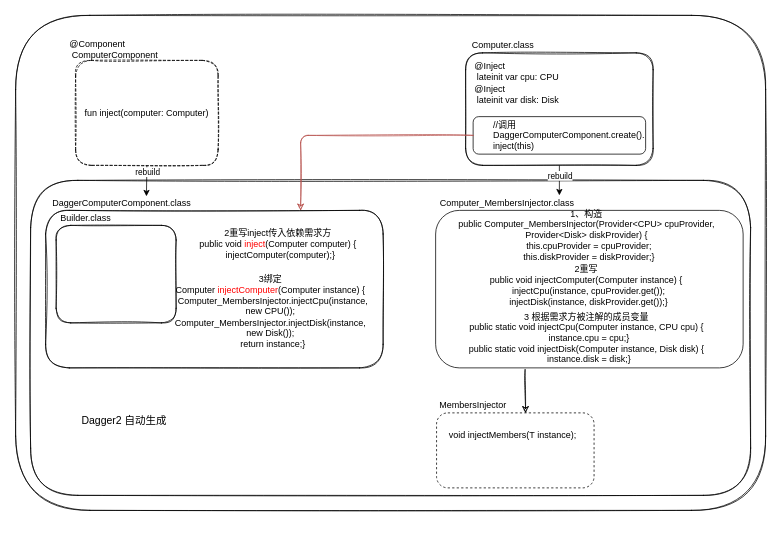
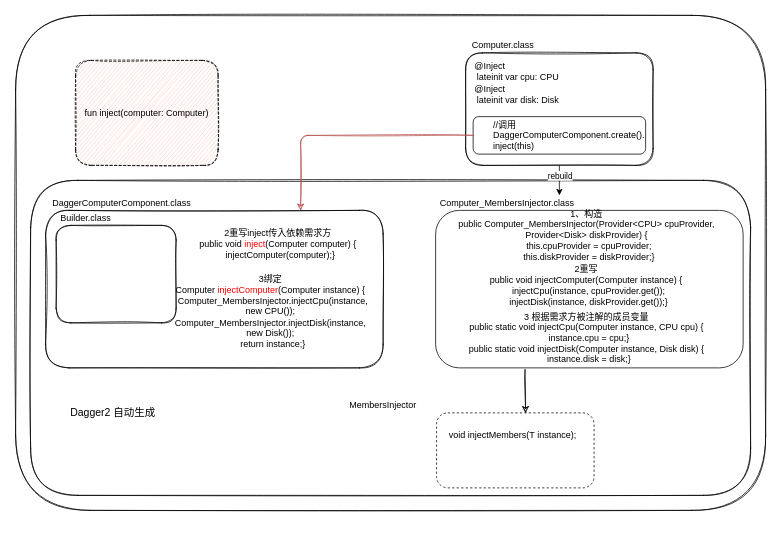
  <mxCell id="0" />
  <mxCell id="1" parent="0" />
  <mxCell id="2" value="" style="rounded=1;whiteSpace=wrap;html=1;align=left;verticalAlign=top;sketch=1;" vertex="1" parent="1"><mxGeometry x="20" y="20" width="1000" height="660" as="geometry" /></mxCell>
  <mxCell id="3" value="" style="rounded=1;whiteSpace=wrap;html=1;align=left;verticalAlign=top;sketch=1;" vertex="1" parent="1"><mxGeometry x="40" y="240" width="960" height="420" as="geometry" /></mxCell>
  <mxCell id="4" value="" style="rounded=1;whiteSpace=wrap;html=1;align=center;sketch=1;" vertex="1" parent="1"><mxGeometry x="620" y="70" width="250" height="150" as="geometry" /></mxCell>
  <mxCell id="5" value="" style="rounded=1;whiteSpace=wrap;html=1;align=left;verticalAlign=top;" vertex="1" parent="1"><mxGeometry x="630" y="155" width="230" height="50" as="geometry" /></mxCell>
- <mxCell id="6" value="fun inject(computer: Computer)" style="rounded=1;whiteSpace=wrap;html=1;dashed=1;align=center;sketch=1;" vertex="1" parent="1"><mxGeometry x="100" y="80" width="190" height="140" as="geometry" /></mxCell>
- <mxCell id="7" value="@Component&lt;br&gt;&amp;nbsp;ComputerComponent" style="text;html=1;strokeColor=none;fillColor=none;align=left;verticalAlign=middle;whiteSpace=wrap;rounded=0;" vertex="1" parent="1"><mxGeometry x="90" y="50" width="200" height="30" as="geometry" /></mxCell>
+ <mxCell id="6" value="fun inject(computer: Computer)" style="rounded=1;whiteSpace=wrap;html=1;dashed=1;align=center;sketch=1;fillColor=#f8cecc;" vertex="1" parent="1"><mxGeometry x="100" y="80" width="190" height="140" as="geometry" /></mxCell>
  <mxCell id="8" value="" style="rounded=1;whiteSpace=wrap;html=1;align=center;sketch=1;" vertex="1" parent="1"><mxGeometry x="60" y="280" width="450" height="210" as="geometry" /></mxCell>
  <mxCell id="9" value="&lt;div&gt;&amp;nbsp;DaggerComputerComponent.class&lt;/div&gt;" style="text;html=1;strokeColor=none;fillColor=none;align=center;verticalAlign=middle;whiteSpace=wrap;rounded=0;" vertex="1" parent="1"><mxGeometry x="60" y="260" width="200" height="20" as="geometry" /></mxCell>
  <mxCell id="10" value="" style="rounded=1;whiteSpace=wrap;html=1;align=center;verticalAlign=top;sketch=1;" vertex="1" parent="1"><mxGeometry x="74" y="300" width="160" height="130" as="geometry" /></mxCell>
  <mxCell id="11" value="&amp;nbsp;Builder.class" style="text;html=1;strokeColor=none;fillColor=none;align=center;verticalAlign=middle;whiteSpace=wrap;rounded=0;" vertex="1" parent="1"><mxGeometry x="74" y="280" width="76" height="20" as="geometry" /></mxCell>
  <mxCell id="12" value="&lt;div&gt;&lt;span&gt;2重写inject传入依赖需求方&lt;/span&gt;&lt;/div&gt;&lt;div&gt;public void &lt;font color=&quot;#ff0000&quot;&gt;inject&lt;/font&gt;(Computer computer) {&lt;br&gt;&lt;/div&gt;&lt;div&gt;&amp;nbsp; injectComputer(computer);&lt;span&gt;}&lt;/span&gt;&lt;/div&gt;" style="text;html=1;strokeColor=none;fillColor=none;align=center;verticalAlign=middle;whiteSpace=wrap;rounded=0;" vertex="1" parent="1"><mxGeometry x="250" y="290" width="240" height="70" as="geometry" /></mxCell>
  <mxCell id="13" value="&lt;div&gt;3绑定&lt;/div&gt;&lt;div&gt;Computer &lt;font color=&quot;#ff0000&quot;&gt;injectComputer&lt;/font&gt;(Computer instance) {&lt;/div&gt;&lt;div&gt;&amp;nbsp; Computer_MembersInjector.injectCpu(instance, new CPU());&lt;/div&gt;&lt;div&gt;Computer_MembersInjector.injectDisk(instance, new Disk());&lt;br&gt;&lt;/div&gt;&lt;div&gt;&amp;nbsp; return instance;&lt;span&gt;}&lt;/span&gt;&lt;/div&gt;" style="text;html=1;strokeColor=none;fillColor=none;align=center;verticalAlign=middle;whiteSpace=wrap;rounded=0;" vertex="1" parent="1"><mxGeometry x="220" y="370" width="280" height="90" as="geometry" /></mxCell>
  <mxCell id="14" value="&amp;nbsp; Computer.class" style="text;html=1;strokeColor=none;fillColor=none;align=left;verticalAlign=middle;whiteSpace=wrap;rounded=0;" vertex="1" parent="1"><mxGeometry x="620" y="50" width="200" height="20" as="geometry" /></mxCell>
  <mxCell id="15" value="&lt;div&gt;@Inject&lt;/div&gt;&lt;div&gt;&amp;nbsp;lateinit var cpu: CPU&lt;/div&gt;" style="text;html=1;strokeColor=none;fillColor=none;align=left;verticalAlign=middle;whiteSpace=wrap;rounded=0;" vertex="1" parent="1"><mxGeometry x="630" y="80" width="140" height="30" as="geometry" /></mxCell>
  <mxCell id="16" value="//调用&lt;br&gt;DaggerComputerComponent.create().&lt;br&gt;inject(this)" style="text;html=1;strokeColor=none;fillColor=none;align=left;verticalAlign=middle;whiteSpace=wrap;rounded=0;sketch=1;" vertex="1" parent="1"><mxGeometry x="655" y="170" width="190" height="20" as="geometry" /></mxCell>
  <mxCell id="17" value="&lt;div&gt;@Inject&lt;/div&gt;&lt;div&gt;&amp;nbsp;lateinit var disk: Disk&lt;/div&gt;" style="text;html=1;strokeColor=none;fillColor=none;align=left;verticalAlign=middle;whiteSpace=wrap;rounded=0;" vertex="1" parent="1"><mxGeometry x="630" y="110" width="140" height="30" as="geometry" /></mxCell>
  <mxCell id="18" value="" style="rounded=1;whiteSpace=wrap;html=1;align=center;" vertex="1" parent="1"><mxGeometry x="580" y="280" width="410" height="210" as="geometry" /></mxCell>
  <mxCell id="19" value="Computer_MembersInjector.class" style="text;html=1;strokeColor=none;fillColor=none;align=center;verticalAlign=middle;whiteSpace=wrap;rounded=0;" vertex="1" parent="1"><mxGeometry x="587.5" y="260" width="175" height="20" as="geometry" /></mxCell>
  <mxCell id="20" value="&lt;div&gt;1、构造&lt;/div&gt;&lt;div&gt;public Computer_MembersInjector(Provider&amp;lt;CPU&amp;gt; cpuProvider, Provider&amp;lt;Disk&amp;gt; diskProvider) {&lt;/div&gt;&lt;div&gt;&amp;nbsp; this.cpuProvider = cpuProvider;&lt;/div&gt;&lt;div&gt;&amp;nbsp; this.diskProvider = diskProvider;&lt;span&gt;}&lt;/span&gt;&lt;/div&gt;" style="text;html=1;strokeColor=none;fillColor=none;align=center;verticalAlign=middle;whiteSpace=wrap;rounded=0;sketch=1;" vertex="1" parent="1"><mxGeometry x="573.75" y="280" width="415" height="65" as="geometry" /></mxCell>
  <mxCell id="21" value="" style="rounded=1;whiteSpace=wrap;html=1;align=left;verticalAlign=top;dashed=1;" vertex="1" parent="1"><mxGeometry x="581.25" y="550" width="210" height="100" as="geometry" /></mxCell>
- <mxCell id="22" value="MembersInjector" style="text;html=1;strokeColor=none;fillColor=none;align=center;verticalAlign=middle;whiteSpace=wrap;rounded=0;" vertex="1" parent="1"><mxGeometry x="580" y="530" width="100" height="20" as="geometry" /></mxCell>
+ <mxCell id="22" value="MembersInjector" style="text;html=1;strokeColor=none;fillColor=none;align=center;verticalAlign=middle;whiteSpace=wrap;rounded=0;" vertex="1" parent="1"><mxGeometry x="460" y="530" width="100" height="20" as="geometry" /></mxCell>
  <mxCell id="23" value="" style="endArrow=classic;html=1;exitX=0.291;exitY=1.011;exitDx=0;exitDy=0;exitPerimeter=0;sketch=1;" edge="1" parent="1" source="18"><mxGeometry width="50" height="50" relative="1" as="geometry"><mxPoint x="686" y="490" as="sourcePoint" /><mxPoint x="700" y="550" as="targetPoint" /></mxGeometry></mxCell>
  <mxCell id="24" value="void injectMembers(T instance);" style="text;html=1;strokeColor=none;fillColor=none;align=center;verticalAlign=middle;whiteSpace=wrap;rounded=0;dashed=1;" vertex="1" parent="1"><mxGeometry x="582.5" y="570" width="200" height="20" as="geometry" /></mxCell>
  <mxCell id="25" value="2重写&lt;br&gt;public void injectComputer(Computer instance) {&lt;br&gt;&amp;nbsp; injectCpu(instance, cpuProvider.get());&lt;br&gt;&amp;nbsp; injectDisk(instance, diskProvider.get());}" style="text;html=1;strokeColor=none;fillColor=none;align=center;verticalAlign=middle;whiteSpace=wrap;rounded=0;dashed=1;" vertex="1" parent="1"><mxGeometry x="546.25" y="360" width="470" height="40" as="geometry" /></mxCell>
  <mxCell id="26" value="&lt;div&gt;3 根据需求方被注解的成员变量&lt;/div&gt;&lt;div&gt;public static void injectCpu(Computer instance, CPU cpu) {&lt;/div&gt;&lt;div&gt;&amp;nbsp; instance.cpu = cpu;&lt;span&gt;}&lt;/span&gt;&lt;/div&gt;&lt;div&gt;&lt;span&gt;public static void injectDisk(Computer instance, Disk disk) {&lt;/span&gt;&lt;br&gt;&lt;/div&gt;&lt;div&gt;&amp;nbsp; instance.disk = disk;&lt;span&gt;}&lt;/span&gt;&lt;/div&gt;" style="text;html=1;strokeColor=none;fillColor=none;align=center;verticalAlign=middle;whiteSpace=wrap;rounded=0;dashed=1;" vertex="1" parent="1"><mxGeometry x="598.75" y="400" width="365" height="99" as="geometry" /></mxCell>
  <mxCell id="27" style="edgeStyle=orthogonalEdgeStyle;rounded=0;orthogonalLoop=1;jettySize=auto;html=1;exitX=0.5;exitY=1;exitDx=0;exitDy=0;" edge="1" parent="1"><mxGeometry relative="1" as="geometry"><mxPoint x="520" y="690" as="sourcePoint" /><mxPoint x="520" y="690" as="targetPoint" /></mxGeometry></mxCell>
  <mxCell id="28" value="" style="endArrow=classic;html=1;exitX=0;exitY=0.5;exitDx=0;exitDy=0;fillColor=#f8cecc;strokeColor=#b85450;sketch=1;" edge="1" parent="1" source="5"><mxGeometry width="50" height="50" relative="1" as="geometry"><mxPoint x="490" y="380" as="sourcePoint" /><mxPoint x="400" y="280" as="targetPoint" /><Array as="points"><mxPoint x="400" y="180" /></Array></mxGeometry></mxCell>
  <mxCell id="29" style="edgeStyle=orthogonalEdgeStyle;rounded=0;orthogonalLoop=1;jettySize=auto;html=1;exitX=0.5;exitY=1;exitDx=0;exitDy=0;" edge="1" parent="1"><mxGeometry relative="1" as="geometry"><mxPoint x="520" y="690" as="sourcePoint" /><mxPoint x="520" y="690" as="targetPoint" /></mxGeometry></mxCell>
- <mxCell id="30" value="" style="endArrow=classic;html=1;exitX=0.5;exitY=1;exitDx=0;exitDy=0;entryX=0.672;entryY=0.062;entryDx=0;entryDy=0;entryPerimeter=0;" edge="1" parent="1" source="6" target="9"><mxGeometry width="50" height="50" relative="1" as="geometry"><mxPoint x="440" y="250" as="sourcePoint" /><mxPoint x="183" y="270" as="targetPoint" /><Array as="points" /></mxGeometry></mxCell>
- <mxCell id="31" value="rebuild" style="edgeLabel;html=1;align=center;verticalAlign=middle;resizable=0;points=[];" vertex="1" connectable="0" parent="30"><mxGeometry x="-0.615" y="1" relative="1" as="geometry"><mxPoint as="offset" /></mxGeometry></mxCell>
  <mxCell id="32" value="" style="endArrow=classic;html=1;exitX=0.5;exitY=1;exitDx=0;exitDy=0;" edge="1" parent="1" source="4"><mxGeometry width="50" height="50" relative="1" as="geometry"><mxPoint x="630" y="320" as="sourcePoint" /><mxPoint x="745" y="260" as="targetPoint" /></mxGeometry></mxCell>
  <mxCell id="33" value="rebuild" style="edgeLabel;html=1;align=center;verticalAlign=middle;resizable=0;points=[];" vertex="1" connectable="0" parent="32"><mxGeometry x="-0.352" relative="1" as="geometry"><mxPoint as="offset" /></mxGeometry></mxCell>
- <mxCell id="34" value="Dagger2 自动生成" style="text;html=1;strokeColor=none;fillColor=none;align=center;verticalAlign=middle;whiteSpace=wrap;rounded=0;fontSize=14;" vertex="1" parent="1"><mxGeometry x="100" y="540" width="130" height="40" as="geometry" /></mxCell>
+ <mxCell id="34" value="Dagger2 自动生成" style="text;html=1;strokeColor=none;fillColor=none;align=center;verticalAlign=middle;whiteSpace=wrap;rounded=0;fontSize=14;" vertex="1" parent="1"><mxGeometry x="85" y="530" width="130" height="40" as="geometry" /></mxCell>
